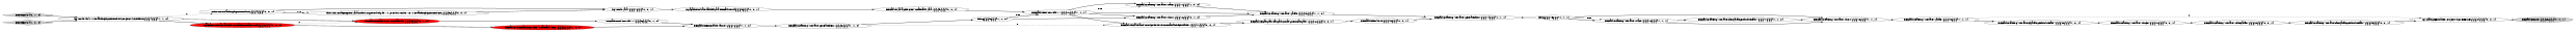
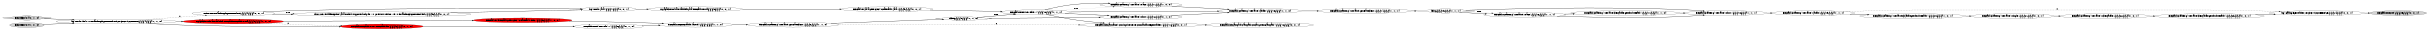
  digraph {
    rankdir=LR
    node [fillcolor=white shape=ellipse style=filled]
    edge [style=bold]
    n1 [fillcolor=red label="execTask = (ExecTask)getProject().createTask(\"exec\")@@@6@@@['1', '0', '0']"]
    n2 [label="execTask.setExecutable(\"iastool\")@@@7@@@['1', '1', '0']"]
    n3 [label="execTask.createArg().setValue(\"generateclient\")@@@8@@@['1', '1', '0']"]
    n4 [label="log(\"Calling EJBUtilities\",Project.MSG_VERBOSE)@@@24@@@['0', '0', '1']"]
    n5 [fillcolor=lightgray label="execTask.execute()@@@25@@@['0', '0', '1']"]
    n6 [fillcolor=lightgray label="executeForkV4['0', '1', '0']" shape=diamond]
    n7 [label="log(\"mode : fork \" + BorlandDeploymentTool.BAS,Project.MSG_DEBUG)@@@4@@@['1', '1', '0']"]
    n8 [fillcolor=red label="ExecTask execTask = new ExecTask(this)@@@5@@@['0', '1', '0']"]
    n9 [fillcolor=red label="org.apache.tools.ant.taskdefs.ExecTask execTask = null@@@5@@@['1', '0', '0']"]
    n10 [label="version == BorlandDeploymentTool.BES@@@4@@@['0', '0', '1']"]
    n11 [label="execTask.createArg().setValue(ejbjarfile.getAbsolutePath())@@@20@@@['1', '0', '1']"]
    n12 [label="execTask.createArg().setValue(\"-single\")@@@21@@@['0', '0', '1']"]
    n13 [label="execTask.createArg().setValue(\"-clientjarfile\")@@@22@@@['0', '0', '1']"]
    n14 [label="execTask.setDir(new File(\".\"))@@@6@@@['0', '1', '0']"]
    n15 [label="debug@@@15@@@['1', '1', '1']" shape=diamond]
    n16 [label="execTask.createArg().setValue(\"-short\")@@@18@@@['1', '1', '1']"]
    n17 [label="execTask.createArg().setValue(\"-trace\")@@@16@@@['1', '1', '1']"]
    n18 [label="execTask.createArg().setValue(\"-jarfile\")@@@19@@@['1', '1', '1']"]
    n19 [label="execTask.createArg().setValue(clientjarfile.getAbsolutePath())@@@17@@@['1', '1', '0']"]
    n20 [label="log(\"mode : java\")@@@7@@@['0', '0', '1']"]
    n21 [label="throw new BuildException(\"java mode is supported only for \" + \"previous version <=\" + BorlandDeploymentTool.BAS)@@@5@@@['0', '0', '1']"]
    n22 [label="execTask.setDir(new File(\".\"))@@@10@@@['1', '1', '1']"]
    n23 [label="execTask.setClassname(\"com.inprise.server.commandline.EJBUtilities\")@@@11@@@['0', '0', '1']"]
    n24 [label="execTask.createArg().setValue(\"-jarfile\")@@@13@@@['1', '1', '0']"]
    n25 [label="execTask.createArg().setValue(\"-trace\")@@@11@@@['1', '0', '0']"]
    n26 [label="execTask.createArg().setValue(\"-short\")@@@12@@@['0', '1', '0']"]
    n27 [label="execTask.setClasspath(classpath.concatSystemClasspath())@@@12@@@['0', '0', '1']"]
    n28 [label="execTask.createArg().setValue(\"generateclient\")@@@14@@@['1', '1', '1']"]
    n29 [label="org.apache.tools.ant.taskdefs.Java execTask = null@@@8@@@['0', '0', '1']"]
    n30 [label="execTask = (Java)getProject().createTask(\"java\")@@@9@@@['0', '0', '1']"]
-   n31 [label="debug@@@9@@@['1', '1', '0']"]
-   n32 [label="execTask.setFork(true)@@@13@@@['0', '0', '1']"]
+   n31 [label="debug@@@9@@@['1', '1', '0']" shape=diamond]
    n33 [label="execTask.createArg().setValue(clientjarfile.getAbsolutePath())@@@23@@@['0', '0', '1']"]
-   n34 [fillcolor=lightgray label="executeForkV4['1', '0', '0']" shape=diamond]
+   n34 [fillcolor=lightgray label="executeForkV4['1', '0', '0']"]
    n1 -> n2
    n2 -> n3
    n3 -> n23 [label=0 style=dashed]
    n3 -> n31
    n4 -> n5
    n6 -> n7
    n7 -> n8
    n7 -> n9
    n7 -> n10 [label=0 style=dashed]
    n8 -> n14
    n9 -> n1
    n9 -> n8 [label=0 style=dashed]
    n10 -> n20
    n10 -> n21 [label=true style=dotted]
    n10 -> n21
    n11 -> n12
    n12 -> n13
    n13 -> n33
    n14 -> n2
    n15 -> n16
    n15 -> n17
    n15 -> n17 [label=true style=dotted]
    n16 -> n18
    n17 -> n16
    n17 -> n19
    n18 -> n4 [label=0 style=dashed]
    n18 -> n11
    n19 -> n16
    n20 -> n29
    n21 -> n20
    n22 -> n23
    n22 -> n24
    n22 -> n25
    n22 -> n25 [label=true style=dotted]
    n22 -> n26
    n23 -> n27
    n24 -> n28
    n25 -> n24
    n26 -> n24
-   n27 -> n32
    n28 -> n15
    n29 -> n30
    n30 -> n22
    n31 -> n22 [label=true style=dotted]
    n31 -> n22
    n31 -> n26
-   n32 -> n28
    n33 -> n4
    n34 -> n7
  }
